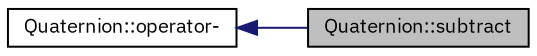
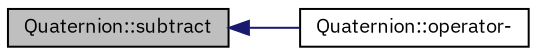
  digraph {
    rankdir=LR
    fontname="IBM Plex Sans"
    node [color=black fontname="IBM Plex Sans" fontsize=10 shape=record style=filled]
    n1 [fillcolor=grey75 fontcolor=black height=0.2 label="Quaternion::subtract" width=0.4]
    n2 [fillcolor=white height=0.2 label="Quaternion::operator-" width=0.4]
-   n2 -> n1 [color=midnightblue dir=back fontname="IBM Plex Sans" fontsize=10 labelfontname=Helvetica labelfontsize=10 style=solid]
+   n1 -> n2 [color=midnightblue dir=back fontname="IBM Plex Sans" fontsize=10 labelfontname=Helvetica labelfontsize=10 style=solid]
  }
